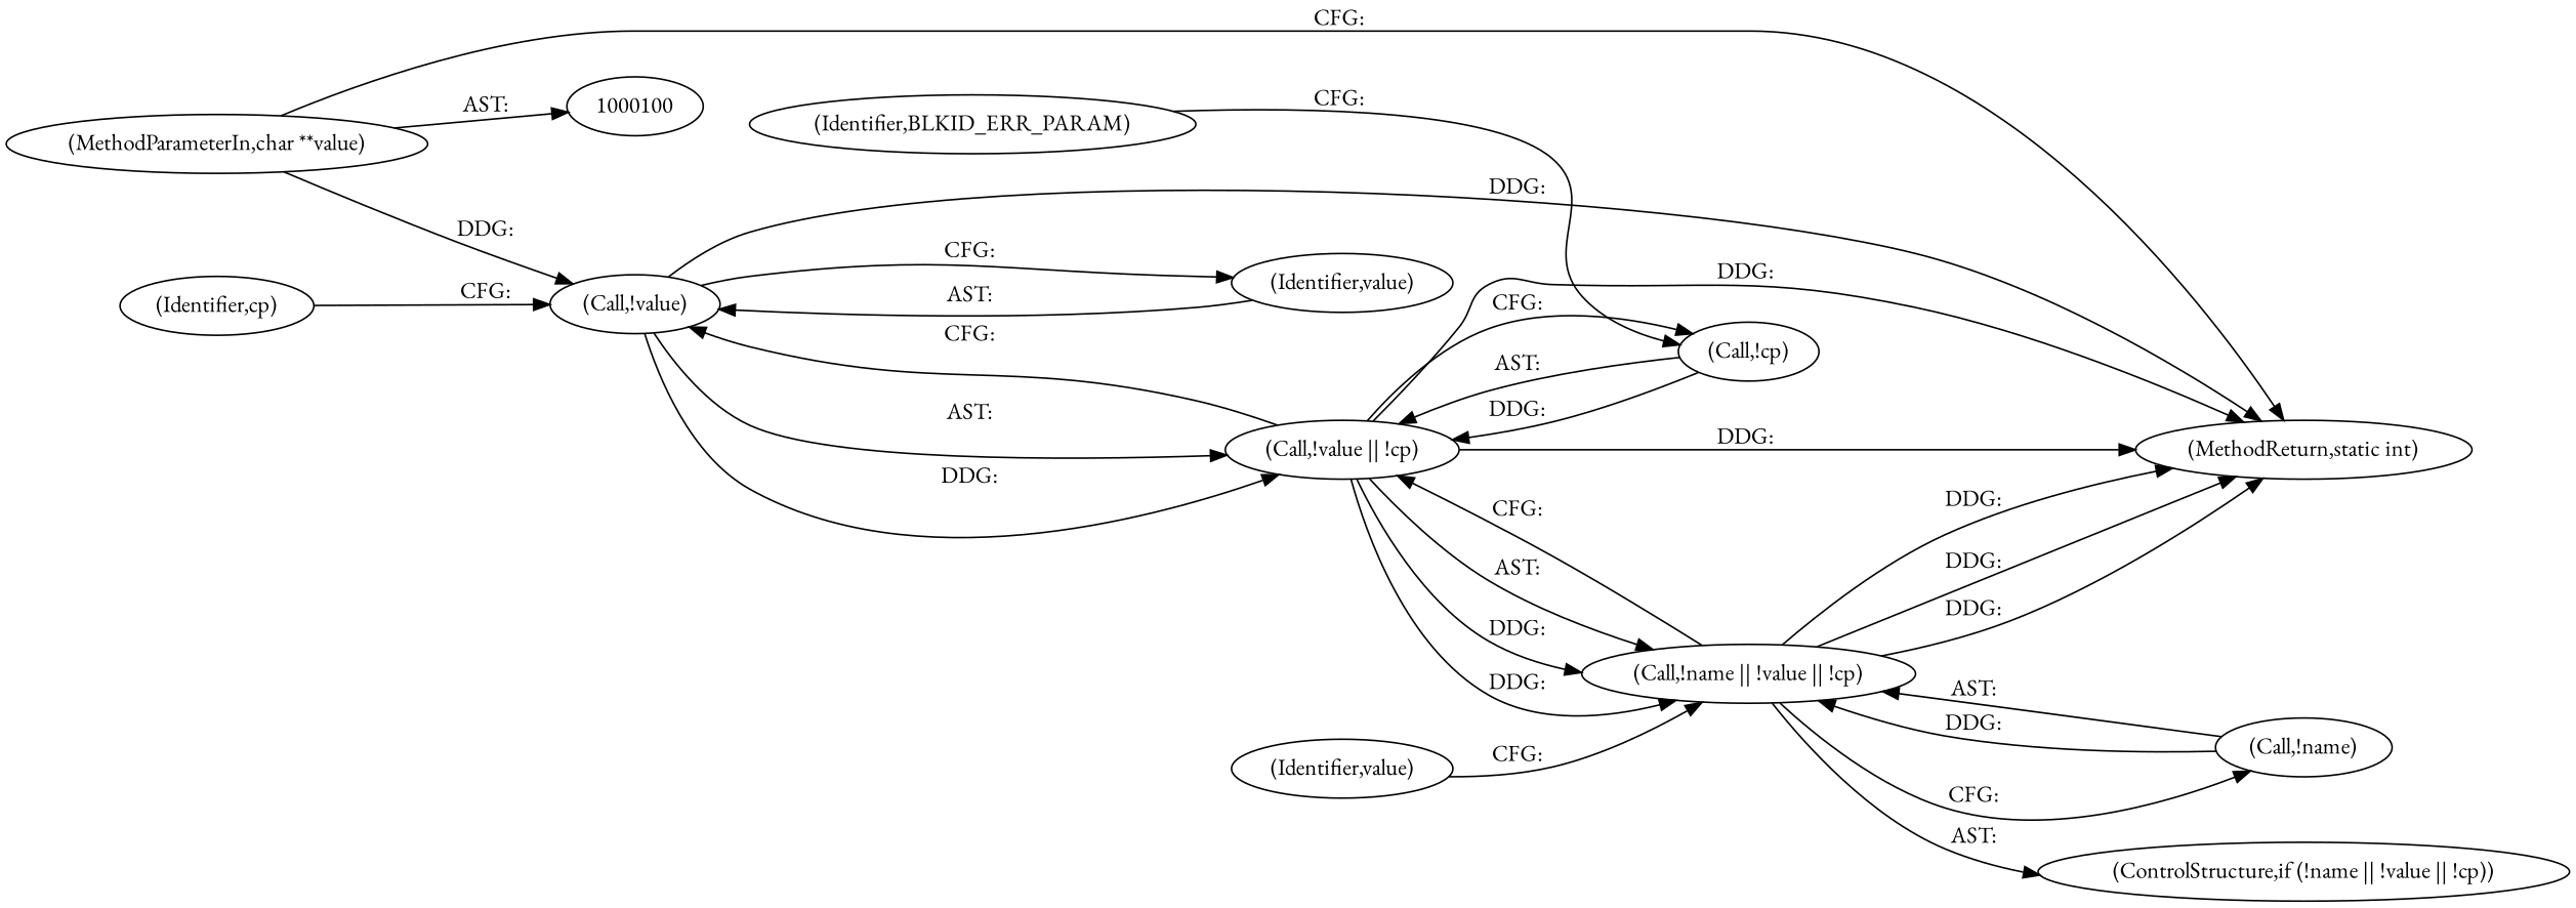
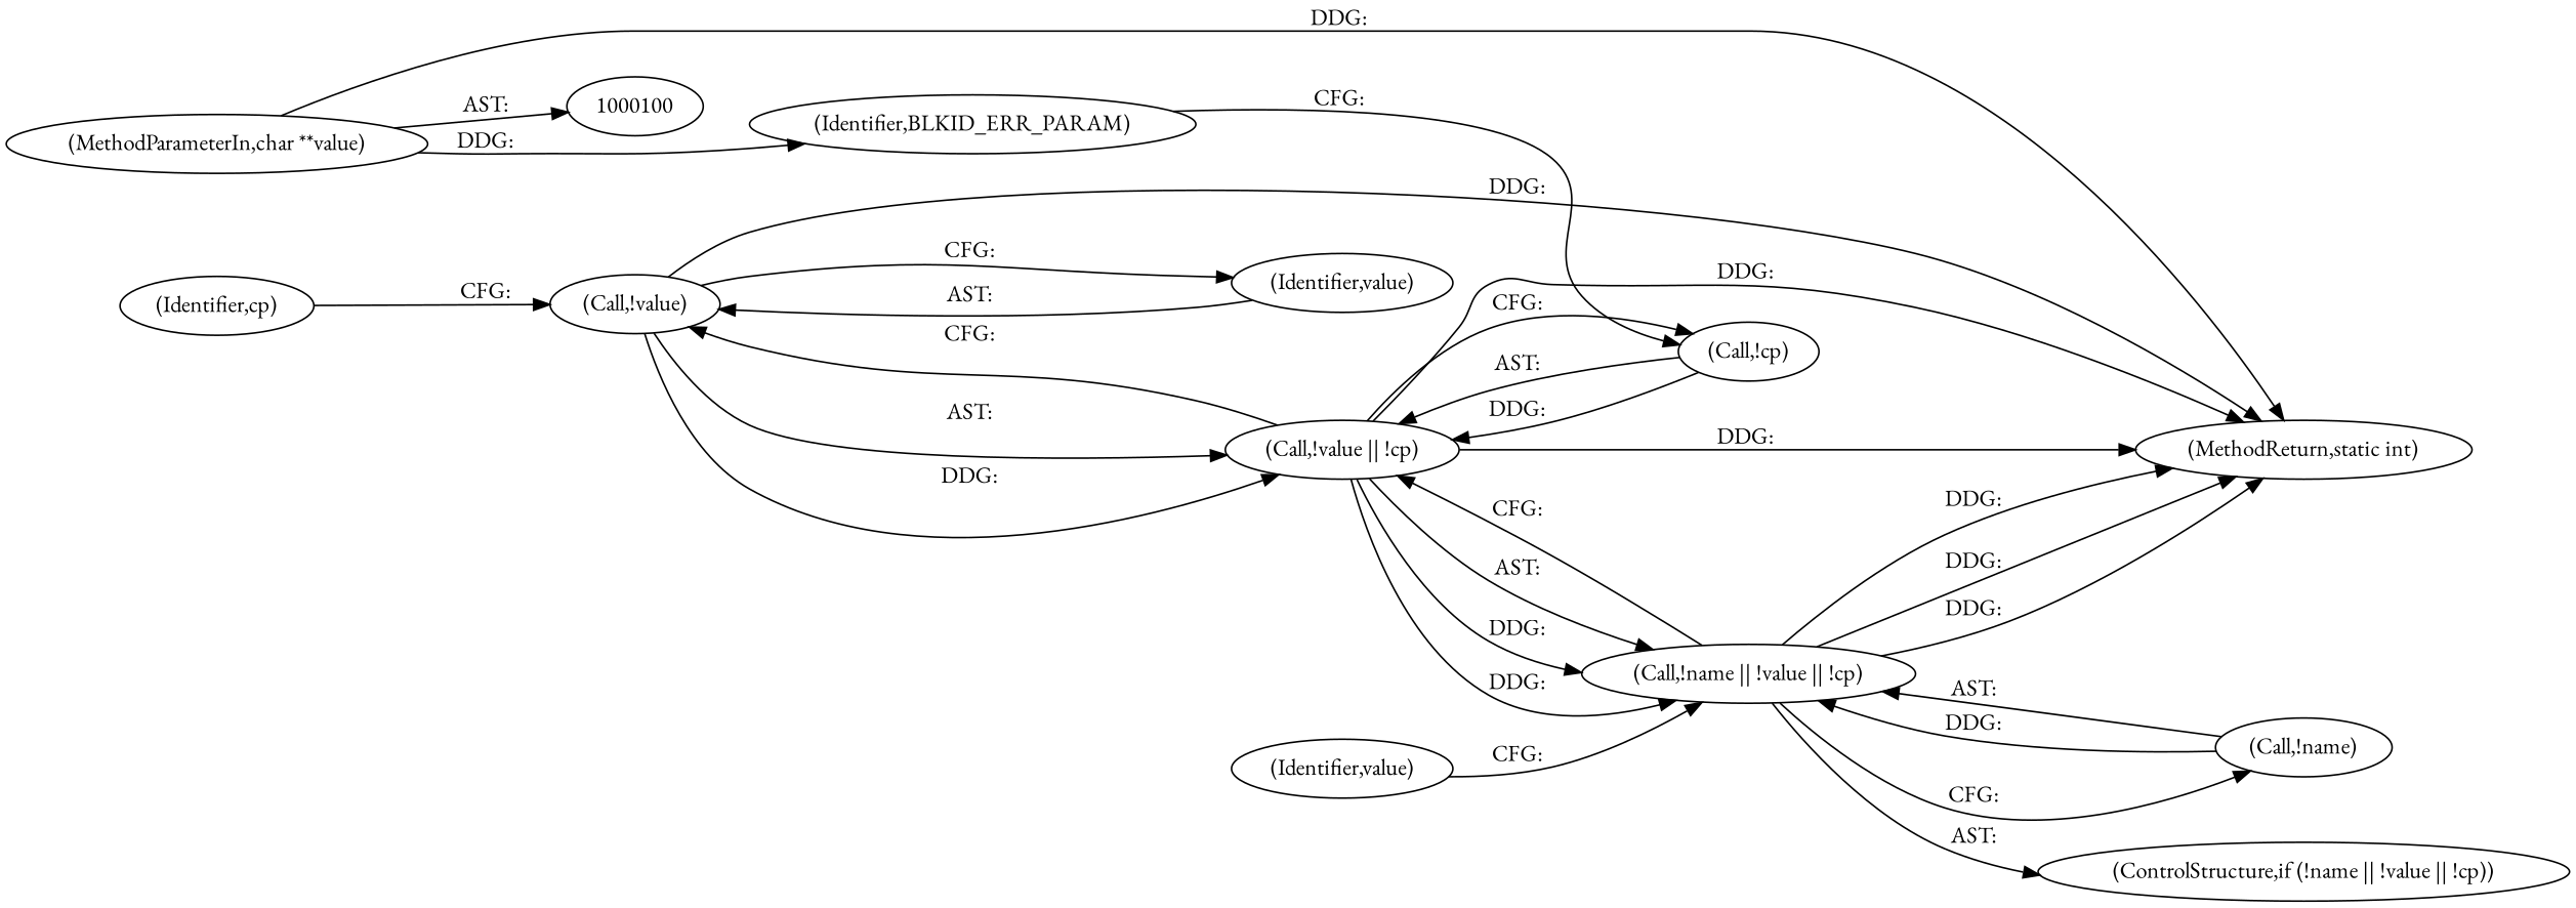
  digraph {
    fontname="EB Garamond"
    rankdir=LR
    node [fontname="EB Garamond"]
    edge [fontname="EB Garamond"]
    n1 [label="(MethodParameterIn,char **value)"]
    n2 [label="(Call,!value)"]
    n3 [label="(MethodReturn,static int)"]
    1000100
    n5 [label="(Call,!value || !cp)"]
    n6 [label="(Identifier,value)"]
    n7 [label="(Call,!name || !value || !cp)"]
    n8 [label="(Call,!cp)"]
    n9 [label="(Call,!name)"]
    n10 [label="(ControlStructure,if (!name || !value || !cp))"]
    n11 [label="(Identifier,value)"]
    n12 [label="(Identifier,BLKID_ERR_PARAM)"]
    n13 [label="(Identifier,cp)"]
-   n1 -> n2 [label="DDG: "]
-   n1 -> n3 [label="CFG: "]
+   n1 -> n12 [label="DDG: "]
+   n1 -> n3 [label="DDG: "]
    n1 -> 1000100 [label="AST: "]
    n2 -> n3 [label="DDG: "]
    n2 -> n5 [label="AST: "]
    n2 -> n5 [label="DDG: "]
    n2 -> n6 [label="CFG: "]
    n5 -> n2 [label="CFG: "]
    n5 -> n3 [label="DDG: "]
    n5 -> n3 [label="DDG: "]
    n5 -> n7 [label="AST: "]
    n5 -> n7 [label="DDG: "]
    n5 -> n7 [label="DDG: "]
    n5 -> n8 [label="CFG: "]
    n6 -> n2 [label="AST: "]
    n7 -> n3 [label="DDG: "]
    n7 -> n3 [label="DDG: "]
    n7 -> n3 [label="DDG: "]
    n7 -> n5 [label="CFG: "]
    n7 -> n9 [label="CFG: "]
    n7 -> n10 [label="AST: "]
    n8 -> n5 [label="AST: "]
    n8 -> n5 [label="DDG: "]
    n9 -> n7 [label="AST: "]
    n9 -> n7 [label="DDG: "]
    n11 -> n7 [label="CFG: "]
    n12 -> n8 [label="CFG: "]
    n13 -> n2 [label="CFG: "]
  }
